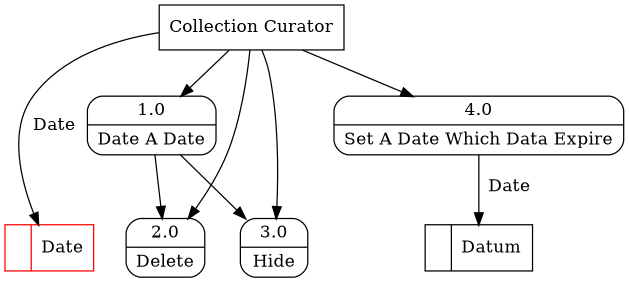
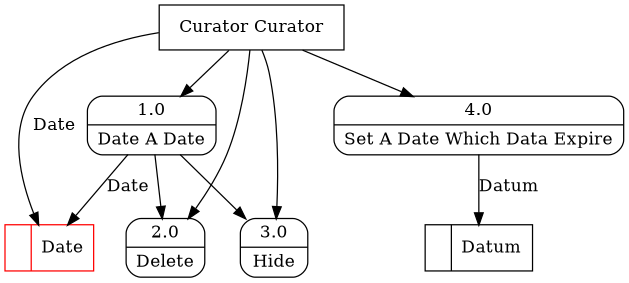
  digraph {
    node [shape=Mrecord]
    n1 [color=red label="<f0>  |<f1> Date " shape=record]
    n2 [label="<f0>  |<f1> Datum " shape=record]
-   n3 [label="Collection Curator" shape=box]
+   n3 [label="Curator Curator" shape=box]
    n4 [label="{<f0> 1.0|<f1> Date A Date }"]
    n5 [label="{<f0> 2.0|<f1> Delete }"]
    n6 [label="{<f0> 3.0|<f1> Hide }"]
    n7 [label="{<f0> 4.0|<f1> Set A Date Which Data Expire }"]
    n3 -> n1 [label=Date]
    n3 -> n4
    n3 -> n5
    n3 -> n6
    n3 -> n7
+   n4 -> n1 [label=Date]
    n4 -> n5
    n4 -> n6
-   n7 -> n2 [label=Date]
+   n7 -> n2 [label=Datum]
  }
